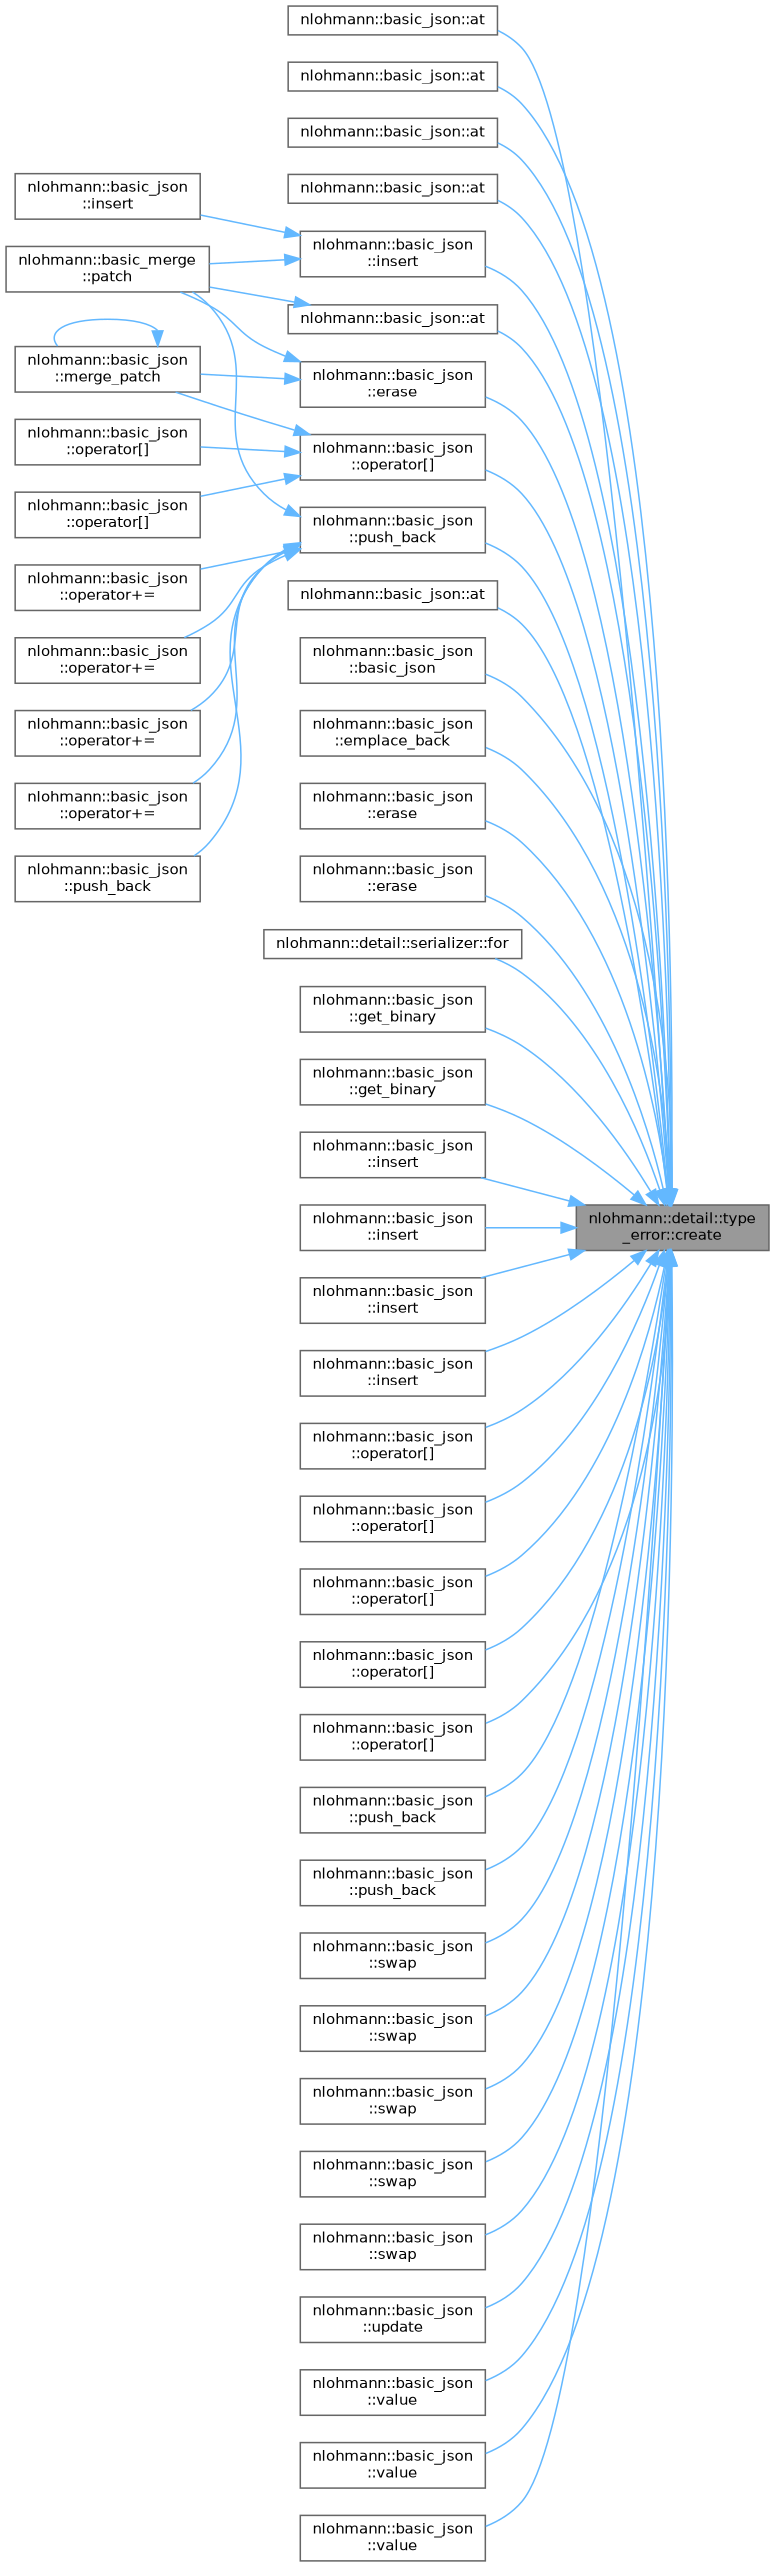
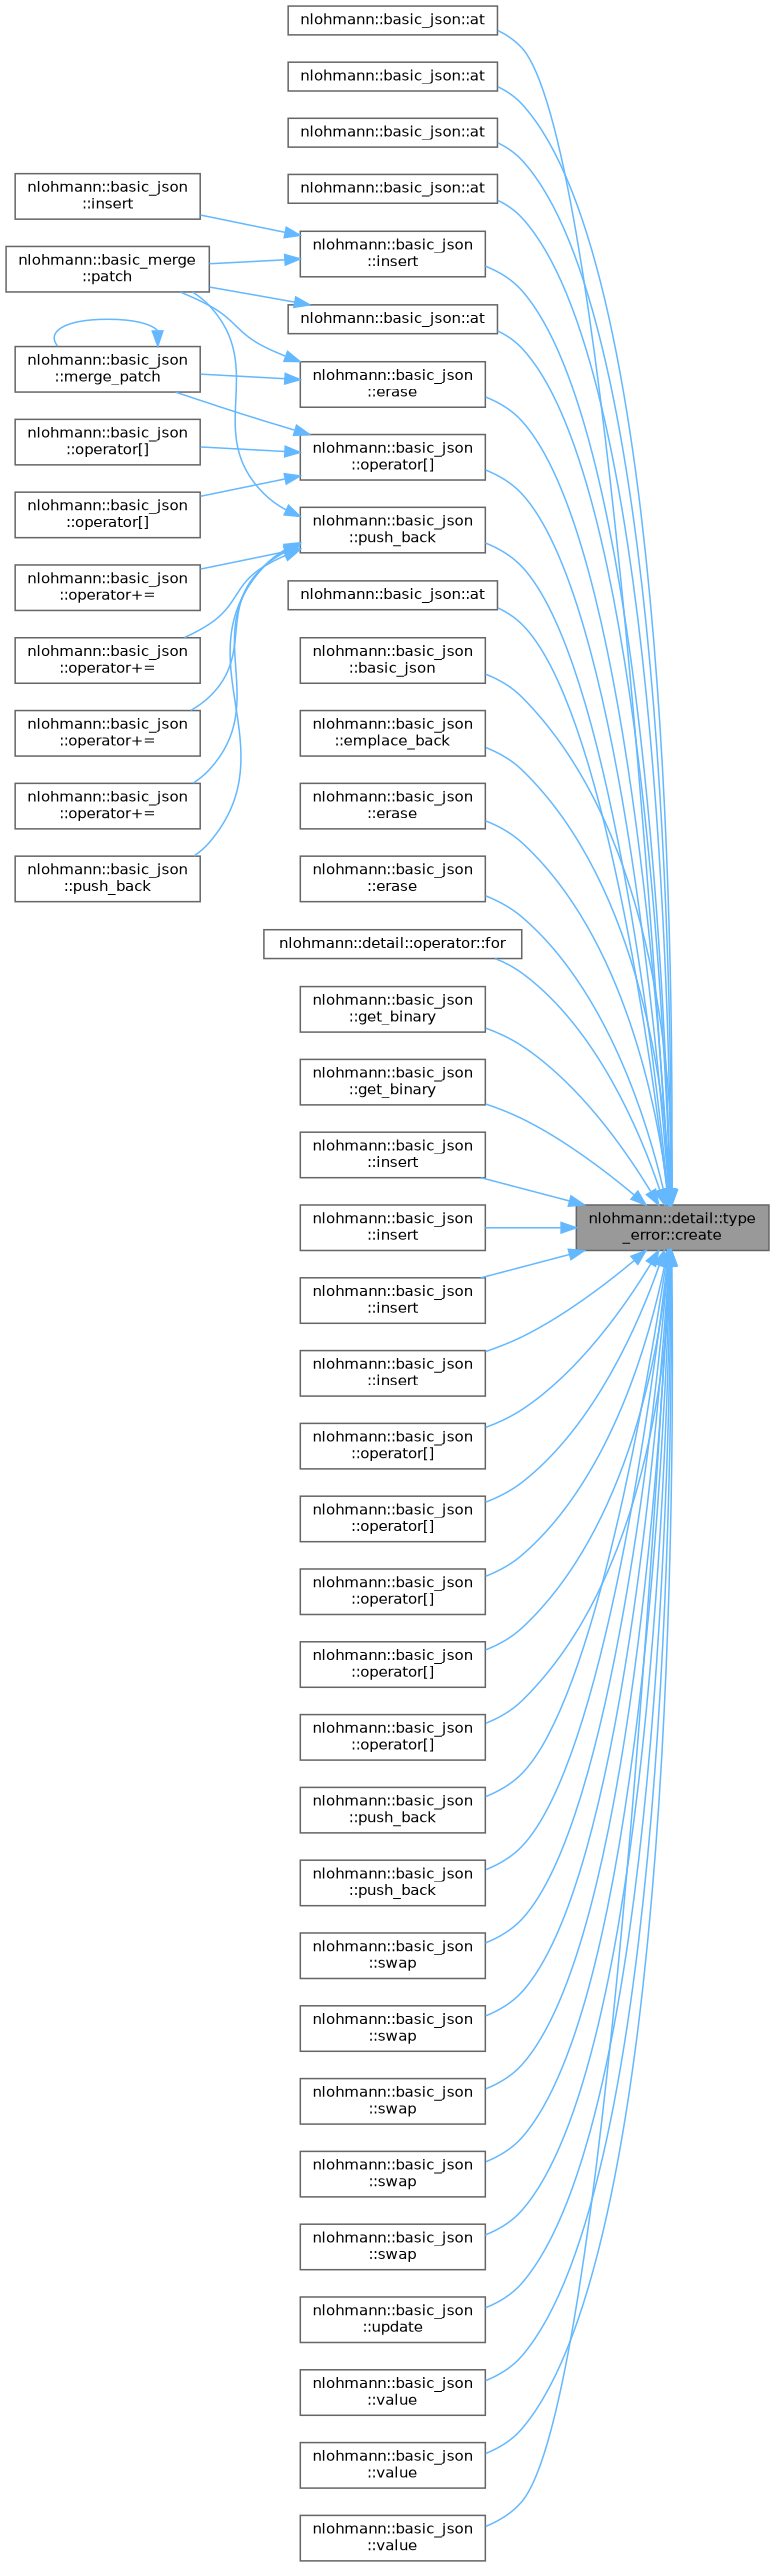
  digraph {
    rankdir=RL
    node [color=grey40 fillcolor=white fontname=Helvetica fontsize=10 shape=box style=filled]
    edge [color=steelblue1 dir=back fontname=Helvetica fontsize=10 labelfontname=Helvetica labelfontsize=10 style=solid]
    n1 [color=gray40 fillcolor=grey60 fontcolor=black height=0.2 label="nlohmann::detail::type\l_error::create" width=0.4]
    n2 [height=0.2 label="nlohmann::basic_json::at" width=0.4]
    n3 [height=0.2 label="nlohmann::basic_json::at" width=0.4]
    n4 [height=0.2 label="nlohmann::basic_json::at" width=0.4]
    n5 [height=0.2 label="nlohmann::basic_json::at" width=0.4]
    n6 [height=0.2 label="nlohmann::basic_json::at" width=0.4]
    n7 [height=0.2 label="nlohmann::basic_json::at" width=0.4]
    n8 [height=0.2 label="nlohmann::basic_json\l::basic_json" width=0.4]
    n9 [height=0.2 label="nlohmann::basic_json\l::emplace_back" width=0.4]
    n10 [height=0.2 label="nlohmann::basic_json\l::erase" width=0.4]
    n11 [height=0.2 label="nlohmann::basic_json\l::erase" width=0.4]
    n12 [height=0.2 label="nlohmann::basic_json\l::erase" width=0.4]
-   n13 [height=0.2 label="nlohmann::detail::serializer::for" width=0.4]
+   n13 [height=0.2 label="nlohmann::detail::operator::for" width=0.4]
    n14 [height=0.2 label="nlohmann::basic_json\l::get_binary" width=0.4]
    n15 [height=0.2 label="nlohmann::basic_json\l::get_binary" width=0.4]
    n16 [height=0.2 label="nlohmann::basic_json\l::insert" width=0.4]
    n17 [height=0.2 label="nlohmann::basic_json\l::insert" width=0.4]
    n18 [height=0.2 label="nlohmann::basic_json\l::insert" width=0.4]
    n19 [height=0.2 label="nlohmann::basic_json\l::insert" width=0.4]
    n20 [height=0.2 label="nlohmann::basic_json\l::insert" width=0.4]
    n21 [height=0.2 label="nlohmann::basic_json\l::operator[]" width=0.4]
    n22 [height=0.2 label="nlohmann::basic_json\l::operator[]" width=0.4]
    n23 [height=0.2 label="nlohmann::basic_json\l::operator[]" width=0.4]
    n24 [height=0.2 label="nlohmann::basic_json\l::operator[]" width=0.4]
    n25 [height=0.2 label="nlohmann::basic_json\l::operator[]" width=0.4]
    n26 [height=0.2 label="nlohmann::basic_json\l::operator[]" width=0.4]
    n27 [height=0.2 label="nlohmann::basic_json\l::push_back" width=0.4]
    n28 [height=0.2 label="nlohmann::basic_json\l::push_back" width=0.4]
    n29 [height=0.2 label="nlohmann::basic_json\l::push_back" width=0.4]
    n30 [height=0.2 label="nlohmann::basic_json\l::swap" width=0.4]
    n31 [height=0.2 label="nlohmann::basic_json\l::swap" width=0.4]
    n32 [height=0.2 label="nlohmann::basic_json\l::swap" width=0.4]
    n33 [height=0.2 label="nlohmann::basic_json\l::swap" width=0.4]
    n34 [height=0.2 label="nlohmann::basic_json\l::swap" width=0.4]
    n35 [height=0.2 label="nlohmann::basic_json\l::update" width=0.4]
    n36 [height=0.2 label="nlohmann::basic_json\l::value" width=0.4]
    n37 [height=0.2 label="nlohmann::basic_json\l::value" width=0.4]
    n38 [height=0.2 label="nlohmann::basic_json\l::value" width=0.4]
    n39 [height=0.2 label="nlohmann::basic_merge\l::patch" width=0.4]
    n40 [height=0.2 label="nlohmann::basic_json\l::merge_patch" width=0.4]
    n41 [height=0.2 label="nlohmann::basic_json\l::insert" width=0.4]
    n42 [height=0.2 label="nlohmann::basic_json\l::operator[]" width=0.4]
    n43 [height=0.2 label="nlohmann::basic_json\l::operator[]" width=0.4]
    n44 [height=0.2 label="nlohmann::basic_json\l::operator+=" width=0.4]
    n45 [height=0.2 label="nlohmann::basic_json\l::operator+=" width=0.4]
    n46 [height=0.2 label="nlohmann::basic_json\l::operator+=" width=0.4]
    n47 [height=0.2 label="nlohmann::basic_json\l::operator+=" width=0.4]
    n48 [height=0.2 label="nlohmann::basic_json\l::push_back" width=0.4]
    n1 -> n2
    n1 -> n3
    n1 -> n4
    n1 -> n5
    n1 -> n6
    n1 -> n7
    n1 -> n8
    n1 -> n9
    n1 -> n10
    n1 -> n11
    n1 -> n12
    n1 -> n13
    n1 -> n14
    n1 -> n15
    n1 -> n16
    n1 -> n17
    n1 -> n18
    n1 -> n19
    n1 -> n20
    n1 -> n21
    n1 -> n22
    n1 -> n23
    n1 -> n24
    n1 -> n25
    n1 -> n26
    n1 -> n27
    n1 -> n28
    n1 -> n29
    n1 -> n30
    n1 -> n31
    n1 -> n32
    n1 -> n33
    n1 -> n34
    n1 -> n35
    n1 -> n36
    n1 -> n37
    n1 -> n38
    n6 -> n39
    n12 -> n39
    n12 -> n40
    n17 -> n39
    n17 -> n41
    n24 -> n40
    n24 -> n42
    n24 -> n43
    n27 -> n39
    n27 -> n44
    n27 -> n45
    n27 -> n46
    n27 -> n47
    n27 -> n48
    n40 -> n40
  }
